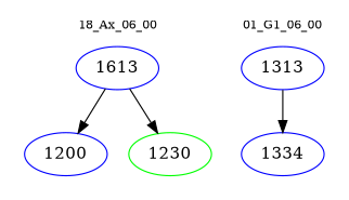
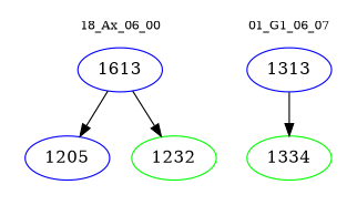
  digraph {
    node [color=blue]
    edge [color=black]
    n1 [label=1613]
-   n2 [label=1200]
-   n3 [color=green label=1230]
+   n2 [label=1205]
+   n3 [color=green label=1232]
    n4 [label=1313]
-   n5 [label=1334]
+   n5 [color=green label=1334]
    subgraph cluster_1 {
      color=white
      fontsize=10
      label="18_Ax_06_00"
      n1
      n2
      n3
    }
    subgraph cluster_2 {
      color=white
      fontsize=10
-     label="01_G1_06_00"
+     label="01_G1_06_07"
      n4
      n5
    }
    n1 -> n2
    n1 -> n3
    n4 -> n5
  }
